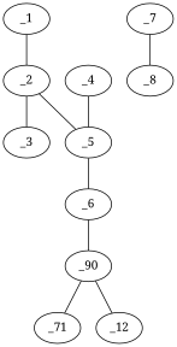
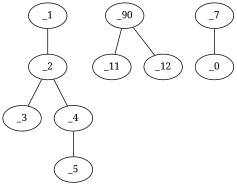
  graph {
    fontname="Noto Serif"
    node [charge=0 chem=1 fontname="Noto Serif" symbol="C  " x=2.866 y=0.75]
    edge [fontname="Noto Serif" valence=1]
    _1 [chem=4 symbol="N  " x=2 y=-2.25]
    _2 [y=-1.75]
    _3 [chem=5 symbol="S  " x=3.7321 y=-2.25]
    _4 [chem=4 symbol="N  " y=-0.75]
    _5 [x=3.7321 y=-0.25]
-   _6 [x=3.7321]
    n7 [label=_90 y=1.25]
    _7 [x=4.5981 y=1.25]
-   _8 [chem=2 symbol="O  " x=5.4641]
-   _11 [chem=2 symbol="O  " x=2 label=_71]
+   _8 [chem=2 symbol="O  " x=5.4641 label=_0]
+   _11 [chem=2 symbol="O  " x=2]
    _12 [chem=4 symbol="N  " y=2.25]
    _1 -- _2
    _2 -- _3 [valence=2]
-   _2 -- _5
+   _2 -- _4
    _4 -- _5
-   _5 -- _6 [valence=2]
-   _6 -- n7
    n7 -- _11 [valence=2]
    n7 -- _12
    _7 -- _8 [valence=2]
  }
